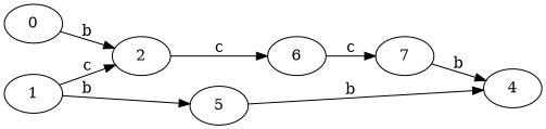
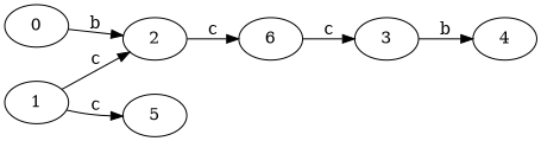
  strict digraph {
    rankdir=LR
    0
    2
    1
    5
    6
    4
-   7
+   7 [label=3]
    0 -> 2 [label=b]
    2 -> 6 [label=c]
    1 -> 2 [label=c]
-   1 -> 5 [label=b]
-   5 -> 4 [label=b]
+   1 -> 5 [label=c]
    6 -> 7 [label=c]
    7 -> 4 [label=b]
  }
